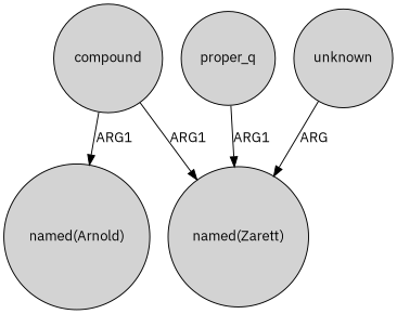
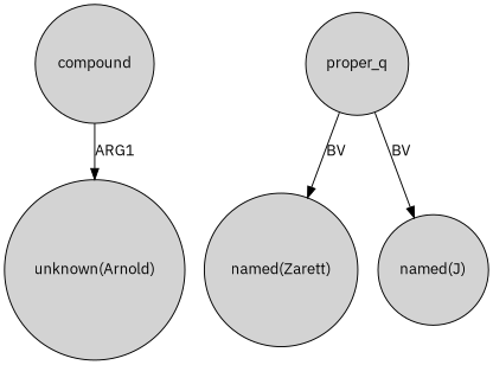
  digraph {
    fontname="IBM Plex Sans"
    node [fontname="IBM Plex Sans" shape=circle style=filled]
    edge [fontname="IBM Plex Sans"]
    compound
    "named(Zarett)"
-   "named(Arnold)"
+   "named(Arnold)" [label="unknown(Arnold)"]
    proper_q
-   unknown
-   compound -> "named(Zarett)" [label=ARG1]
+   "named(J)"
    compound -> "named(Arnold)" [label=ARG1]
-   proper_q -> "named(Zarett)" [label=ARG1]
-   unknown -> "named(Zarett)" [label=ARG]
+   proper_q -> "named(Zarett)" [label=BV]
+   proper_q -> "named(J)" [label=BV]
  }
